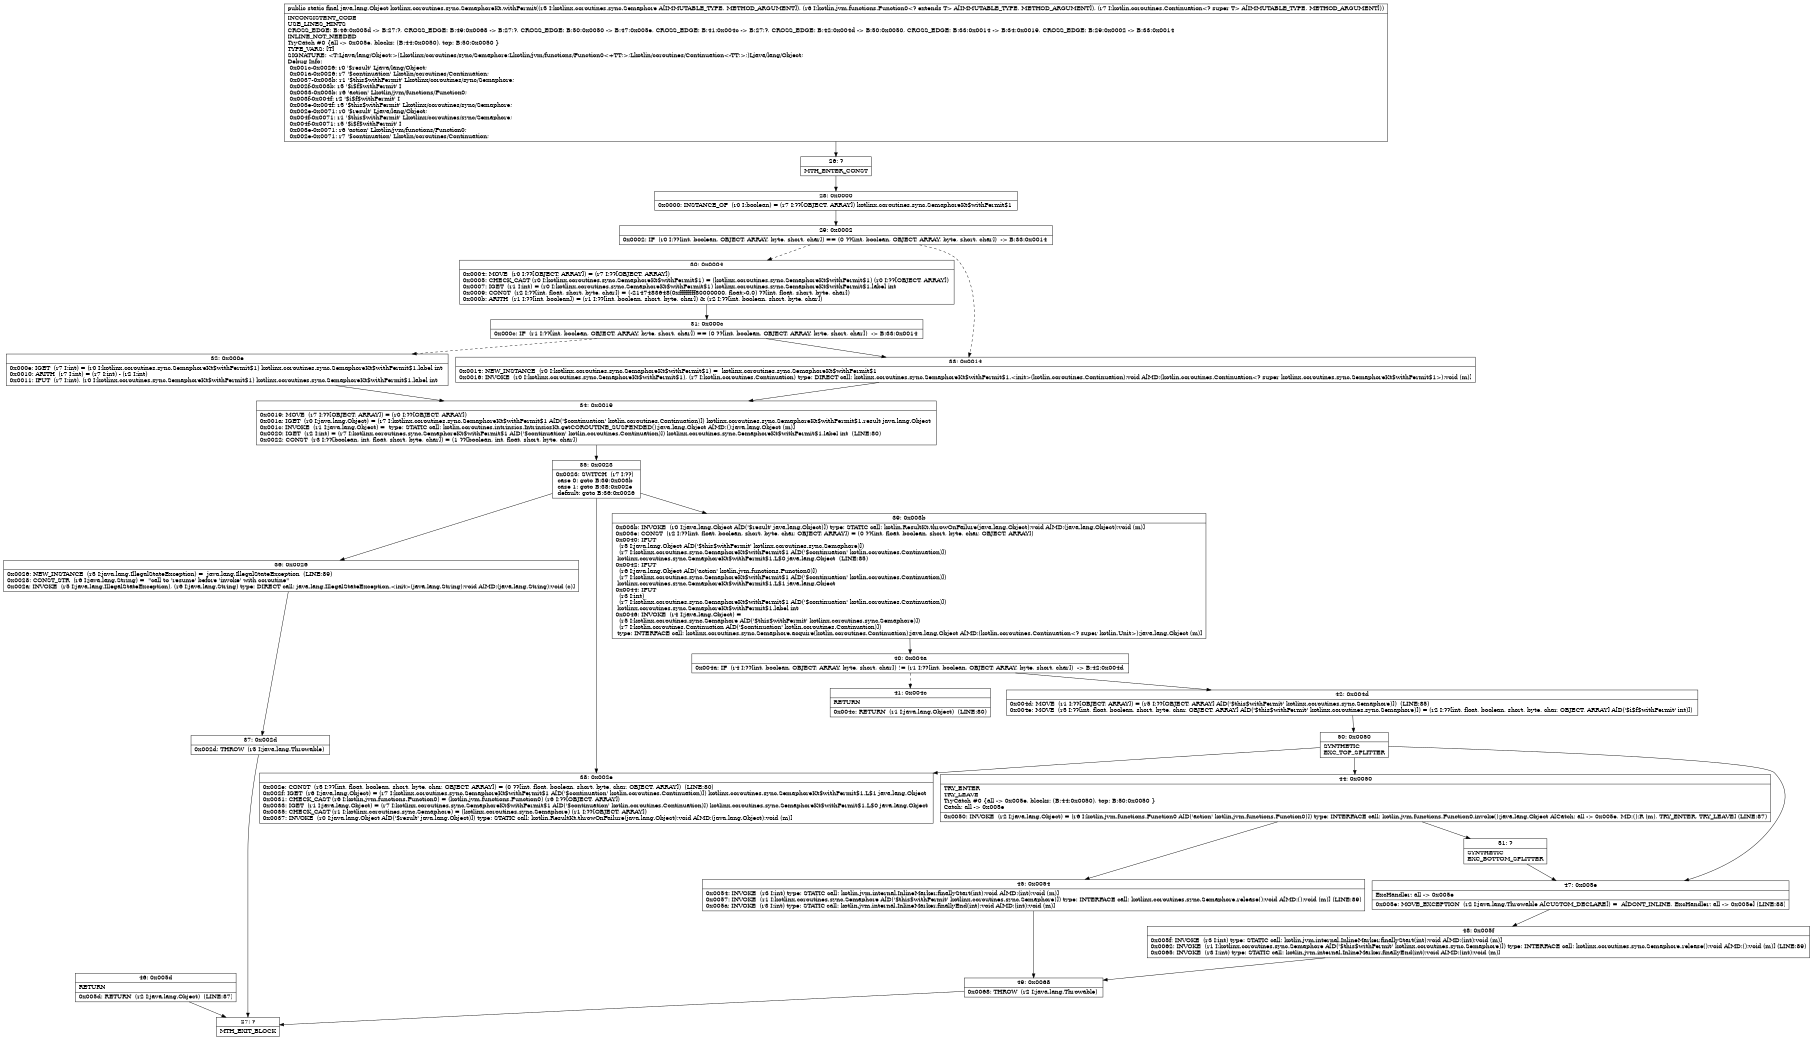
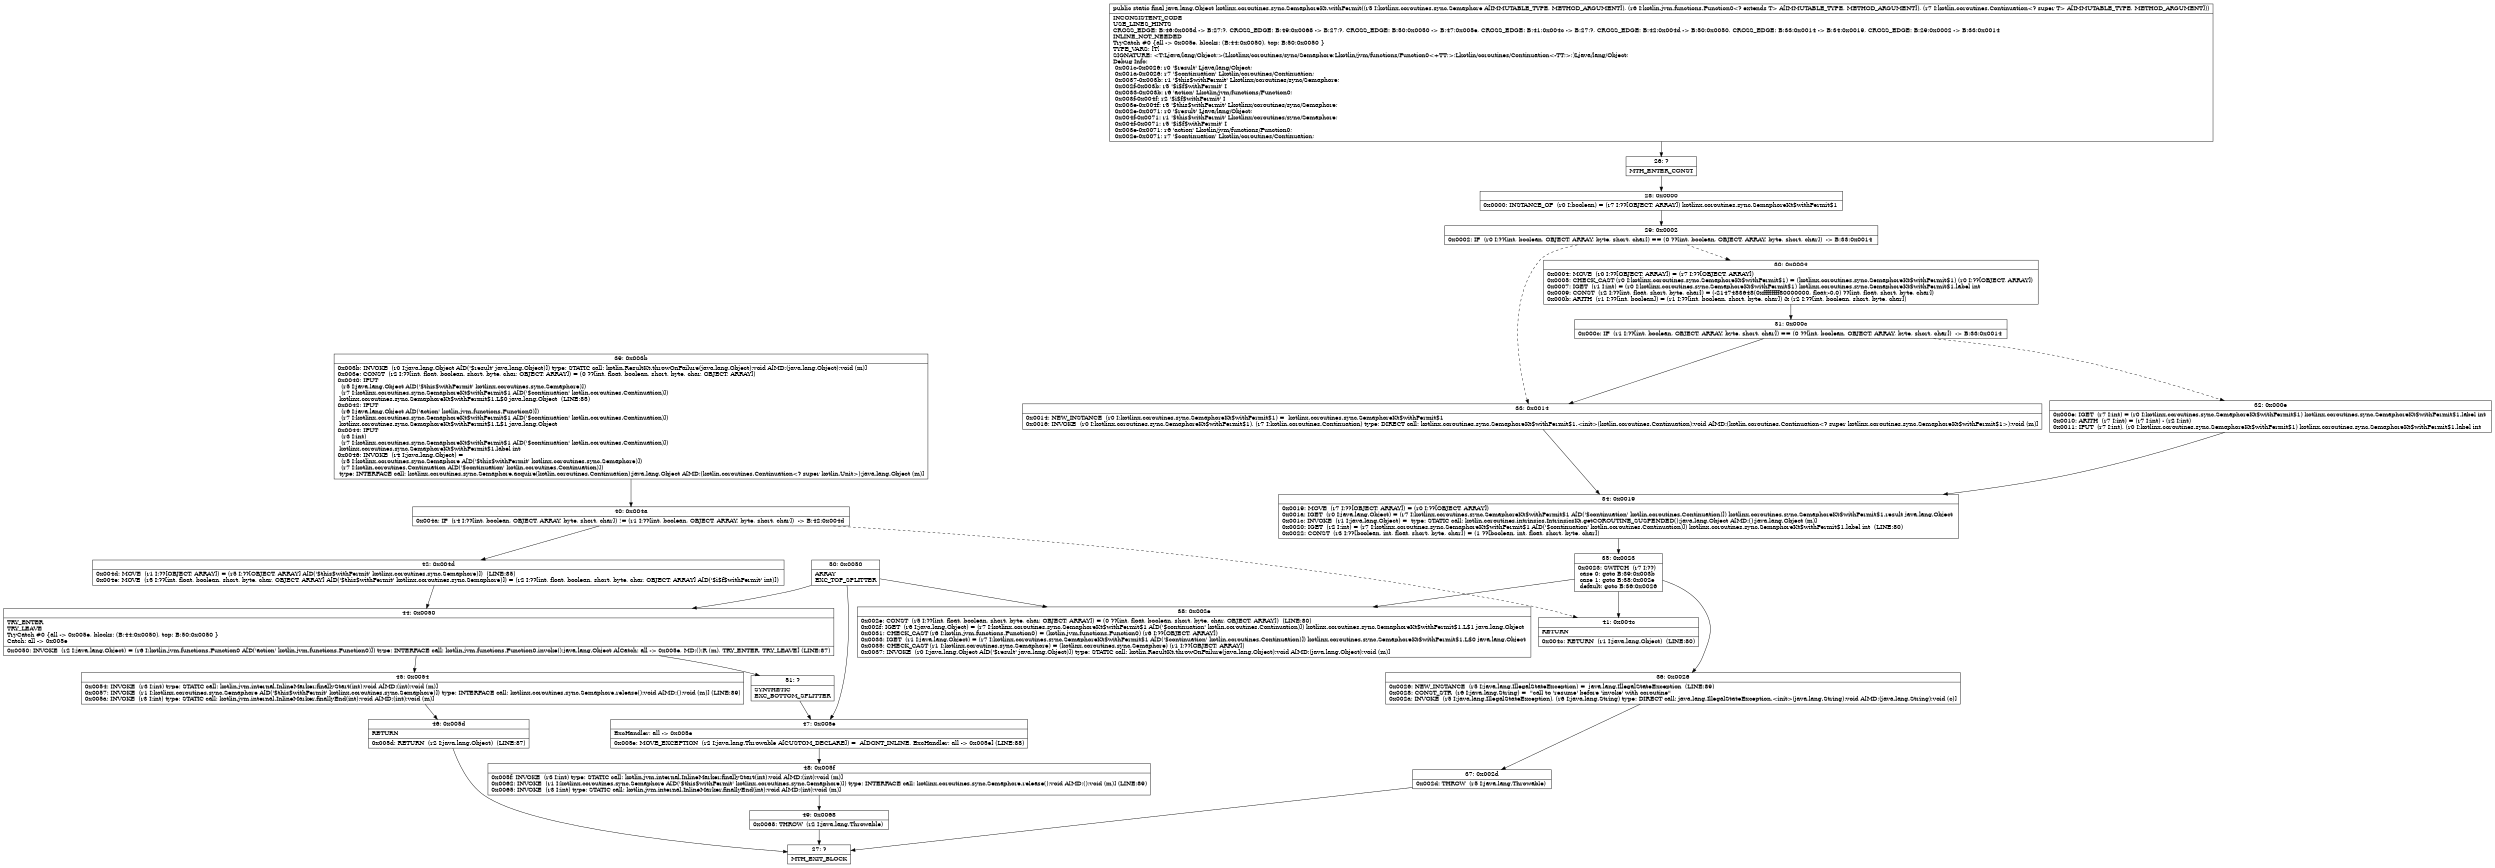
  digraph {
    node [shape=record]
    n1 [label="{26\:\ ?|MTH_ENTER_CONST\l}"]
    n2 [label="{28\:\ 0x0000|0x0000: INSTANCE_OF  (r0 I:boolean) = (r7 I:??[OBJECT, ARRAY]) kotlinx.coroutines.sync.SemaphoreKt$withPermit$1 \l}"]
    n3 [label="{29\:\ 0x0002|0x0002: IF  (r0 I:??[int, boolean, OBJECT, ARRAY, byte, short, char]) == (0 ??[int, boolean, OBJECT, ARRAY, byte, short, char])  \-\> B:33:0x0014 \l}"]
    n4 [label="{30\:\ 0x0004|0x0004: MOVE  (r0 I:??[OBJECT, ARRAY]) = (r7 I:??[OBJECT, ARRAY]) \l0x0005: CHECK_CAST (r0 I:kotlinx.coroutines.sync.SemaphoreKt$withPermit$1) = (kotlinx.coroutines.sync.SemaphoreKt$withPermit$1) (r0 I:??[OBJECT, ARRAY]) \l0x0007: IGET  (r1 I:int) = (r0 I:kotlinx.coroutines.sync.SemaphoreKt$withPermit$1) kotlinx.coroutines.sync.SemaphoreKt$withPermit$1.label int \l0x0009: CONST  (r2 I:??[int, float, short, byte, char]) = (\-2147483648(0xffffffff80000000, float:\-0.0) ??[int, float, short, byte, char]) \l0x000b: ARITH  (r1 I:??[int, boolean]) = (r1 I:??[int, boolean, short, byte, char]) & (r2 I:??[int, boolean, short, byte, char]) \l}"]
    n5 [label="{33\:\ 0x0014|0x0014: NEW_INSTANCE  (r0 I:kotlinx.coroutines.sync.SemaphoreKt$withPermit$1) =  kotlinx.coroutines.sync.SemaphoreKt$withPermit$1 \l0x0016: INVOKE  (r0 I:kotlinx.coroutines.sync.SemaphoreKt$withPermit$1), (r7 I:kotlin.coroutines.Continuation) type: DIRECT call: kotlinx.coroutines.sync.SemaphoreKt$withPermit$1.\<init\>(kotlin.coroutines.Continuation):void A[MD:(kotlin.coroutines.Continuation\<? super kotlinx.coroutines.sync.SemaphoreKt$withPermit$1\>):void (m)]\l}"]
    n6 [label="{31\:\ 0x000c|0x000c: IF  (r1 I:??[int, boolean, OBJECT, ARRAY, byte, short, char]) == (0 ??[int, boolean, OBJECT, ARRAY, byte, short, char])  \-\> B:33:0x0014 \l}"]
    n7 [label="{34\:\ 0x0019|0x0019: MOVE  (r7 I:??[OBJECT, ARRAY]) = (r0 I:??[OBJECT, ARRAY]) \l0x001a: IGET  (r0 I:java.lang.Object) = (r7 I:kotlinx.coroutines.sync.SemaphoreKt$withPermit$1 A[D('$continuation' kotlin.coroutines.Continuation)]) kotlinx.coroutines.sync.SemaphoreKt$withPermit$1.result java.lang.Object \l0x001c: INVOKE  (r1 I:java.lang.Object) =  type: STATIC call: kotlin.coroutines.intrinsics.IntrinsicsKt.getCOROUTINE_SUSPENDED():java.lang.Object A[MD:():java.lang.Object (m)]\l0x0020: IGET  (r2 I:int) = (r7 I:kotlinx.coroutines.sync.SemaphoreKt$withPermit$1 A[D('$continuation' kotlin.coroutines.Continuation)]) kotlinx.coroutines.sync.SemaphoreKt$withPermit$1.label int  (LINE:80)\l0x0022: CONST  (r3 I:??[boolean, int, float, short, byte, char]) = (1 ??[boolean, int, float, short, byte, char]) \l}"]
    n8 [label="{32\:\ 0x000e|0x000e: IGET  (r7 I:int) = (r0 I:kotlinx.coroutines.sync.SemaphoreKt$withPermit$1) kotlinx.coroutines.sync.SemaphoreKt$withPermit$1.label int \l0x0010: ARITH  (r7 I:int) = (r7 I:int) \- (r2 I:int) \l0x0011: IPUT  (r7 I:int), (r0 I:kotlinx.coroutines.sync.SemaphoreKt$withPermit$1) kotlinx.coroutines.sync.SemaphoreKt$withPermit$1.label int \l}"]
    n9 [label="{35\:\ 0x0023|0x0023: SWITCH  (r7 I:??)\l case 0: goto B:39:0x003b\l case 1: goto B:38:0x002e\l default: goto B:36:0x0026 \l}"]
    n10 [label="{36\:\ 0x0026|0x0026: NEW_INSTANCE  (r5 I:java.lang.IllegalStateException) =  java.lang.IllegalStateException  (LINE:89)\l0x0028: CONST_STR  (r6 I:java.lang.String) =  \"call to 'resume' before 'invoke' with coroutine\" \l0x002a: INVOKE  (r5 I:java.lang.IllegalStateException), (r6 I:java.lang.String) type: DIRECT call: java.lang.IllegalStateException.\<init\>(java.lang.String):void A[MD:(java.lang.String):void (c)]\l}"]
    n11 [label="{38\:\ 0x002e|0x002e: CONST  (r5 I:??[int, float, boolean, short, byte, char, OBJECT, ARRAY]) = (0 ??[int, float, boolean, short, byte, char, OBJECT, ARRAY])  (LINE:80)\l0x002f: IGET  (r6 I:java.lang.Object) = (r7 I:kotlinx.coroutines.sync.SemaphoreKt$withPermit$1 A[D('$continuation' kotlin.coroutines.Continuation)]) kotlinx.coroutines.sync.SemaphoreKt$withPermit$1.L$1 java.lang.Object \l0x0031: CHECK_CAST (r6 I:kotlin.jvm.functions.Function0) = (kotlin.jvm.functions.Function0) (r6 I:??[OBJECT, ARRAY]) \l0x0033: IGET  (r1 I:java.lang.Object) = (r7 I:kotlinx.coroutines.sync.SemaphoreKt$withPermit$1 A[D('$continuation' kotlin.coroutines.Continuation)]) kotlinx.coroutines.sync.SemaphoreKt$withPermit$1.L$0 java.lang.Object \l0x0035: CHECK_CAST (r1 I:kotlinx.coroutines.sync.Semaphore) = (kotlinx.coroutines.sync.Semaphore) (r1 I:??[OBJECT, ARRAY]) \l0x0037: INVOKE  (r0 I:java.lang.Object A[D('$result' java.lang.Object)]) type: STATIC call: kotlin.ResultKt.throwOnFailure(java.lang.Object):void A[MD:(java.lang.Object):void (m)]\l}"]
    n12 [label="{39\:\ 0x003b|0x003b: INVOKE  (r0 I:java.lang.Object A[D('$result' java.lang.Object)]) type: STATIC call: kotlin.ResultKt.throwOnFailure(java.lang.Object):void A[MD:(java.lang.Object):void (m)]\l0x003e: CONST  (r2 I:??[int, float, boolean, short, byte, char, OBJECT, ARRAY]) = (0 ??[int, float, boolean, short, byte, char, OBJECT, ARRAY]) \l0x0040: IPUT  \l  (r5 I:java.lang.Object A[D('$this$withPermit' kotlinx.coroutines.sync.Semaphore)])\l  (r7 I:kotlinx.coroutines.sync.SemaphoreKt$withPermit$1 A[D('$continuation' kotlin.coroutines.Continuation)])\l kotlinx.coroutines.sync.SemaphoreKt$withPermit$1.L$0 java.lang.Object  (LINE:85)\l0x0042: IPUT  \l  (r6 I:java.lang.Object A[D('action' kotlin.jvm.functions.Function0)])\l  (r7 I:kotlinx.coroutines.sync.SemaphoreKt$withPermit$1 A[D('$continuation' kotlin.coroutines.Continuation)])\l kotlinx.coroutines.sync.SemaphoreKt$withPermit$1.L$1 java.lang.Object \l0x0044: IPUT  \l  (r3 I:int)\l  (r7 I:kotlinx.coroutines.sync.SemaphoreKt$withPermit$1 A[D('$continuation' kotlin.coroutines.Continuation)])\l kotlinx.coroutines.sync.SemaphoreKt$withPermit$1.label int \l0x0046: INVOKE  (r4 I:java.lang.Object) = \l  (r5 I:kotlinx.coroutines.sync.Semaphore A[D('$this$withPermit' kotlinx.coroutines.sync.Semaphore)])\l  (r7 I:kotlin.coroutines.Continuation A[D('$continuation' kotlin.coroutines.Continuation)])\l type: INTERFACE call: kotlinx.coroutines.sync.Semaphore.acquire(kotlin.coroutines.Continuation):java.lang.Object A[MD:(kotlin.coroutines.Continuation\<? super kotlin.Unit\>):java.lang.Object (m)]\l}"]
    n13 [label="{37\:\ 0x002d|0x002d: THROW  (r5 I:java.lang.Throwable) \l}"]
    n14 [label="{40\:\ 0x004a|0x004a: IF  (r4 I:??[int, boolean, OBJECT, ARRAY, byte, short, char]) != (r1 I:??[int, boolean, OBJECT, ARRAY, byte, short, char])  \-\> B:42:0x004d \l}"]
    n15 [label="{27\:\ ?|MTH_EXIT_BLOCK\l}"]
-   n16 [label="{50\:\ 0x0050|SYNTHETIC\lEXC_TOP_SPLITTER\l}"]
+   n16 [label="{50\:\ 0x0050|ARRAY\lEXC_TOP_SPLITTER\l}"]
    n17 [label="{44\:\ 0x0050|TRY_ENTER\lTRY_LEAVE\lTryCatch #0 \{all \-\> 0x005e, blocks: (B:44:0x0050), top: B:50:0x0050 \}\lCatch: all \-\> 0x005e\l|0x0050: INVOKE  (r2 I:java.lang.Object) = (r6 I:kotlin.jvm.functions.Function0 A[D('action' kotlin.jvm.functions.Function0)]) type: INTERFACE call: kotlin.jvm.functions.Function0.invoke():java.lang.Object A[Catch: all \-\> 0x005e, MD:():R (m), TRY_ENTER, TRY_LEAVE] (LINE:87)\l}"]
    n18 [label="{47\:\ 0x005e|ExcHandler: all \-\> 0x005e\l|0x005e: MOVE_EXCEPTION  (r2 I:java.lang.Throwable A[CUSTOM_DECLARE]) =  A[DONT_INLINE, ExcHandler: all \-\> 0x005e] (LINE:88)\l}"]
    n19 [label="{45\:\ 0x0054|0x0054: INVOKE  (r3 I:int) type: STATIC call: kotlin.jvm.internal.InlineMarker.finallyStart(int):void A[MD:(int):void (m)]\l0x0057: INVOKE  (r1 I:kotlinx.coroutines.sync.Semaphore A[D('$this$withPermit' kotlinx.coroutines.sync.Semaphore)]) type: INTERFACE call: kotlinx.coroutines.sync.Semaphore.release():void A[MD:():void (m)] (LINE:89)\l0x005a: INVOKE  (r3 I:int) type: STATIC call: kotlin.jvm.internal.InlineMarker.finallyEnd(int):void A[MD:(int):void (m)]\l}"]
    n20 [label="{51\:\ ?|SYNTHETIC\lEXC_BOTTOM_SPLITTER\l}"]
    n21 [label="{48\:\ 0x005f|0x005f: INVOKE  (r3 I:int) type: STATIC call: kotlin.jvm.internal.InlineMarker.finallyStart(int):void A[MD:(int):void (m)]\l0x0062: INVOKE  (r1 I:kotlinx.coroutines.sync.Semaphore A[D('$this$withPermit' kotlinx.coroutines.sync.Semaphore)]) type: INTERFACE call: kotlinx.coroutines.sync.Semaphore.release():void A[MD:():void (m)] (LINE:89)\l0x0065: INVOKE  (r3 I:int) type: STATIC call: kotlin.jvm.internal.InlineMarker.finallyEnd(int):void A[MD:(int):void (m)]\l}"]
    n22 [label="{46\:\ 0x005d|RETURN\l|0x005d: RETURN  (r2 I:java.lang.Object)  (LINE:87)\l}"]
    n23 [label="{49\:\ 0x0068|0x0068: THROW  (r2 I:java.lang.Throwable) \l}"]
    n24 [label="{41\:\ 0x004c|RETURN\l|0x004c: RETURN  (r1 I:java.lang.Object)  (LINE:80)\l}"]
    n25 [label="{42\:\ 0x004d|0x004d: MOVE  (r1 I:??[OBJECT, ARRAY]) = (r5 I:??[OBJECT, ARRAY] A[D('$this$withPermit' kotlinx.coroutines.sync.Semaphore)])  (LINE:85)\l0x004e: MOVE  (r5 I:??[int, float, boolean, short, byte, char, OBJECT, ARRAY] A[D('$this$withPermit' kotlinx.coroutines.sync.Semaphore)]) = (r2 I:??[int, float, boolean, short, byte, char, OBJECT, ARRAY] A[D('$i$f$withPermit' int)]) \l}"]
    n26 [label="{public static final java.lang.Object kotlinx.coroutines.sync.SemaphoreKt.withPermit((r5 I:kotlinx.coroutines.sync.Semaphore A[IMMUTABLE_TYPE, METHOD_ARGUMENT]), (r6 I:kotlin.jvm.functions.Function0\<? extends T\> A[IMMUTABLE_TYPE, METHOD_ARGUMENT]), (r7 I:kotlin.coroutines.Continuation\<? super T\> A[IMMUTABLE_TYPE, METHOD_ARGUMENT]))  | INCONSISTENT_CODE\lUSE_LINES_HINTS\lCROSS_EDGE: B:46:0x005d \-\> B:27:?, CROSS_EDGE: B:49:0x0068 \-\> B:27:?, CROSS_EDGE: B:50:0x0050 \-\> B:47:0x005e, CROSS_EDGE: B:41:0x004c \-\> B:27:?, CROSS_EDGE: B:42:0x004d \-\> B:50:0x0050, CROSS_EDGE: B:33:0x0014 \-\> B:34:0x0019, CROSS_EDGE: B:29:0x0002 \-\> B:33:0x0014\lINLINE_NOT_NEEDED\lTryCatch #0 \{all \-\> 0x005e, blocks: (B:44:0x0050), top: B:50:0x0050 \}\lTYPE_VARS: [T]\lSIGNATURE: \<T:Ljava\/lang\/Object;\>(Lkotlinx\/coroutines\/sync\/Semaphore;Lkotlin\/jvm\/functions\/Function0\<+TT;\>;Lkotlin\/coroutines\/Continuation\<\-TT;\>;)Ljava\/lang\/Object;\lDebug Info:\l  0x001c\-0x0026: r0 '$result' Ljava\/lang\/Object;\l  0x001a\-0x0026: r7 '$continuation' Lkotlin\/coroutines\/Continuation;\l  0x0037\-0x003b: r1 '$this$withPermit' Lkotlinx\/coroutines\/sync\/Semaphore;\l  0x002f\-0x003b: r5 '$i$f$withPermit' I\l  0x0033\-0x003b: r6 'action' Lkotlin\/jvm\/functions\/Function0;\l  0x003f\-0x004f: r2 '$i$f$withPermit' I\l  0x003e\-0x004f: r5 '$this$withPermit' Lkotlinx\/coroutines\/sync\/Semaphore;\l  0x002e\-0x0071: r0 '$result' Ljava\/lang\/Object;\l  0x004f\-0x0071: r1 '$this$withPermit' Lkotlinx\/coroutines\/sync\/Semaphore;\l  0x004f\-0x0071: r5 '$i$f$withPermit' I\l  0x003e\-0x0071: r6 'action' Lkotlin\/jvm\/functions\/Function0;\l  0x002e\-0x0071: r7 '$continuation' Lkotlin\/coroutines\/Continuation;\l}"]
    n1 -> n2
    n2 -> n3
    n3 -> n4 [style=dashed]
    n3 -> n5 [style=dashed]
    n4 -> n6
    n5 -> n7
    n6 -> n5
    n6 -> n8 [style=dashed]
    n7 -> n9
    n8 -> n7
    n9 -> n10
    n9 -> n11
-   n9 -> n12
+   n9 -> n24
    n10 -> n13
    n12 -> n14
    n13 -> n15
    n14 -> n24 [style=dashed]
    n14 -> n25
    n16 -> n11
    n16 -> n17
    n16 -> n18
    n17 -> n19
    n17 -> n20
    n18 -> n21
-   n19 -> n23
+   n19 -> n22
    n20 -> n18
    n21 -> n23
    n22 -> n15
    n23 -> n15
-   n25 -> n16
+   n25 -> n17
    n26 -> n1
  }
